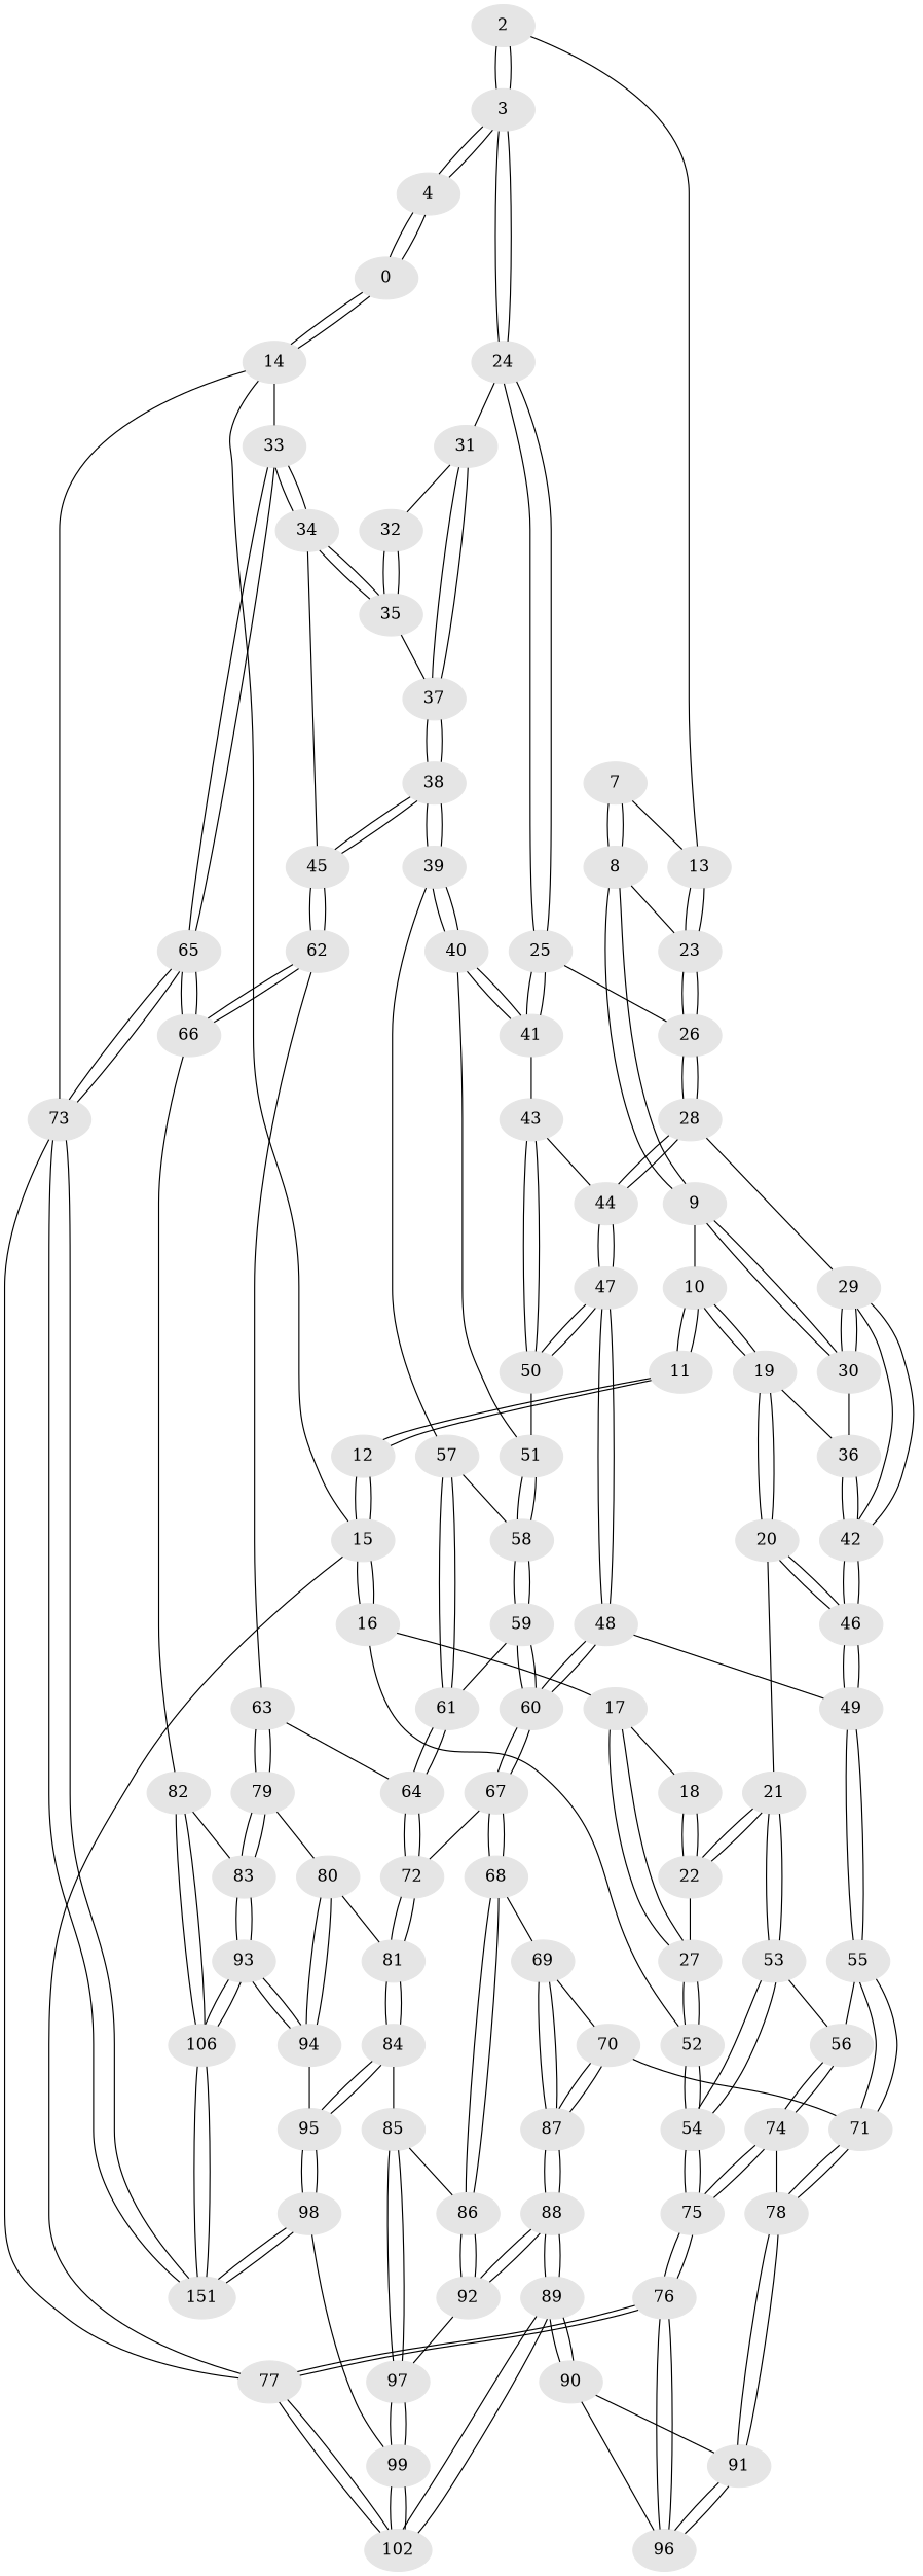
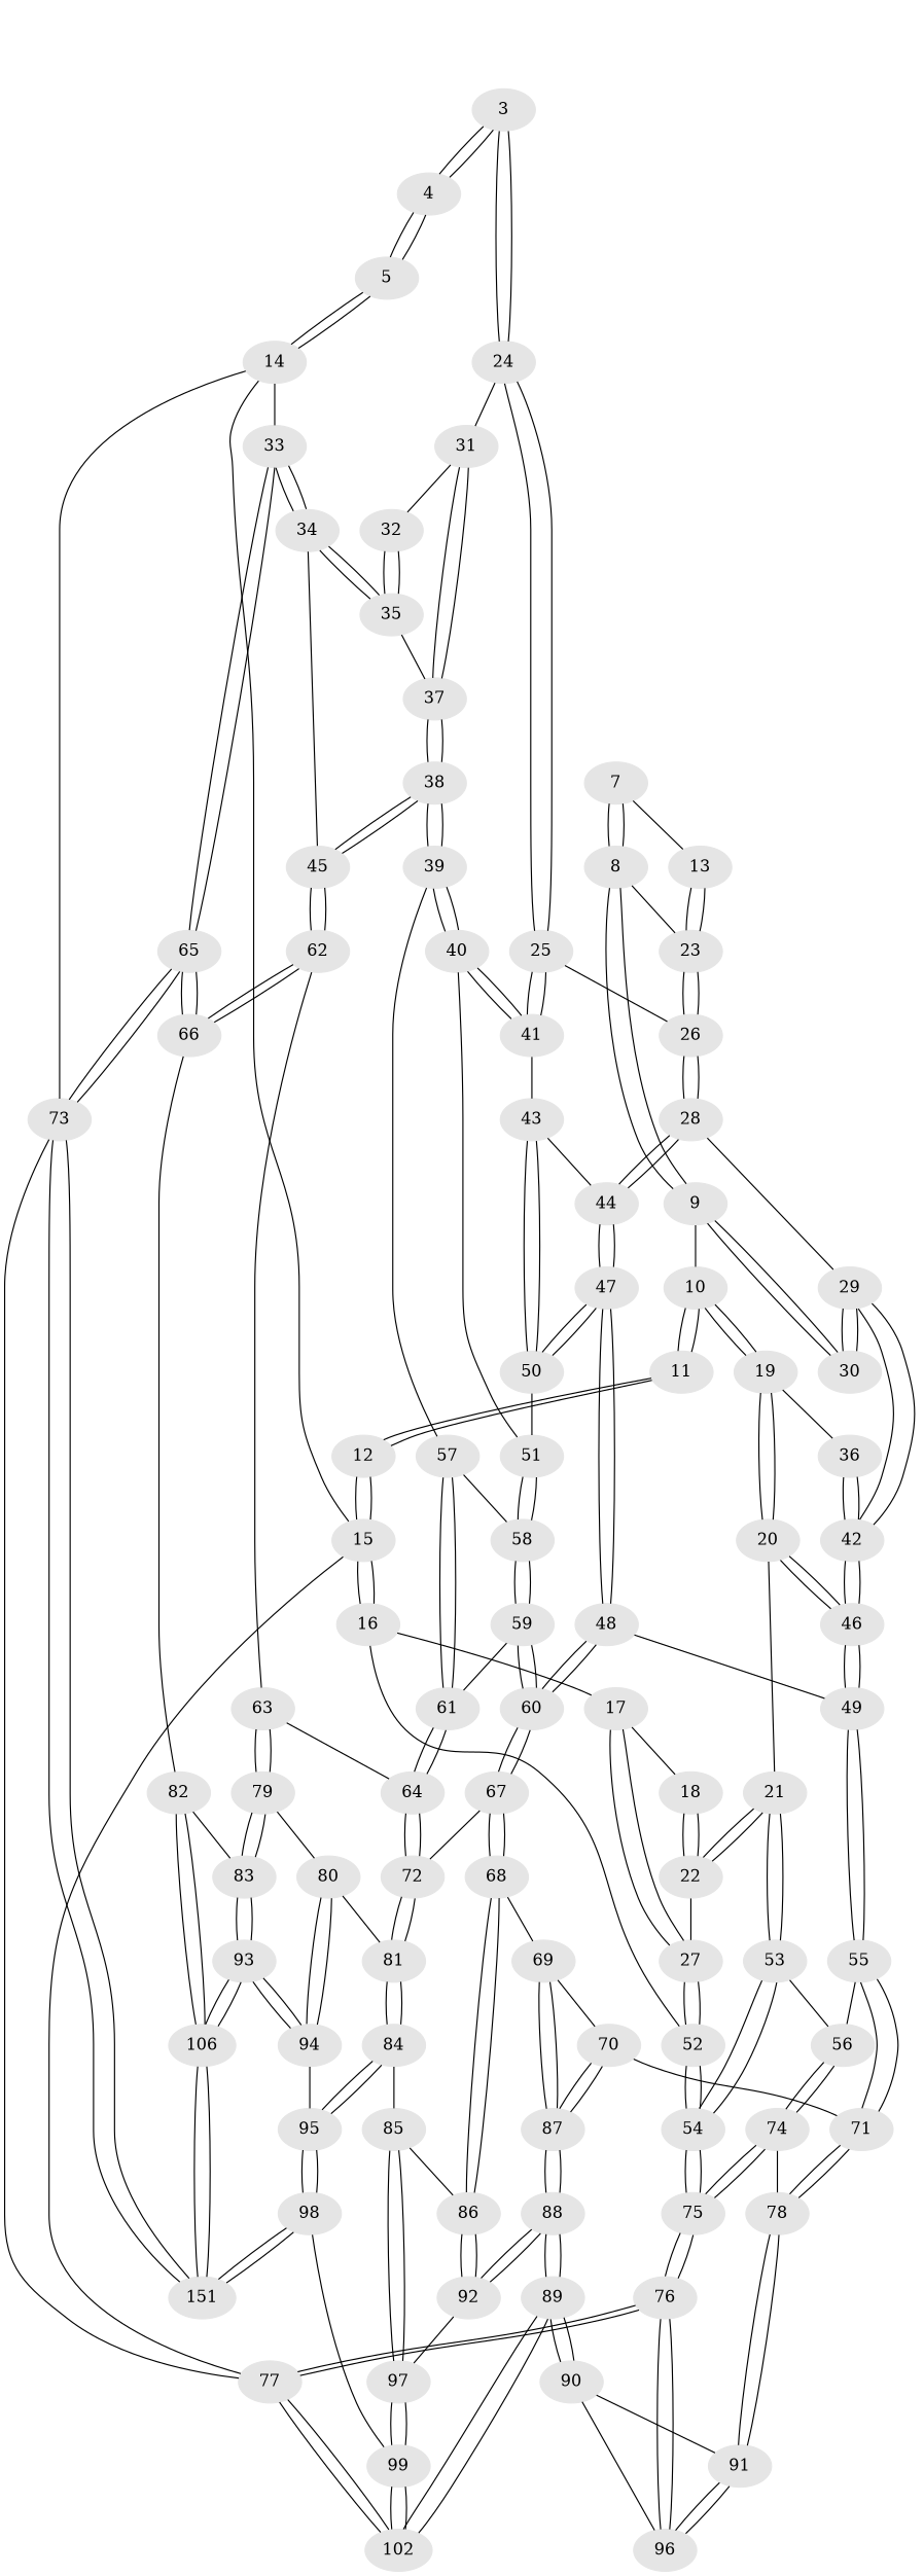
  graph {
    node [color=gray90 style=filled]
-   2
    3
    13
    7
    8
    4
    24
    23
-   5 [label=0]
+   5
    25
    31
    14
    15
    33
    73
    12
    9
    10
    30
    26
    11
    19
    36
    20
    16
    77
    34
    65
    n29 [label=151]
    17
    52
    102
    18
    27
    54
    22
    21
    46
    42
    53
    49
    56
    28
    41
    32
    37
    43
    29
    44
    47
    35
    38
    45
    66
    62
    39
    40
    57
    51
    58
    61
    50
    48
    63
    55
    60
    67
    71
    59
    75
    74
    76
    78
    64
    72
    68
    79
    82
    80
    83
    81
    n82 [label=106]
    69
    86
    70
    87
    92
    88
    91
    84
    96
    94
    93
    95
    85
    97
    98
    99
    89
    90
-   2 -- 3
-   2 -- 3
-   2 -- 13
    3 -- 4
    3 -- 4
    3 -- 24
    3 -- 24
    13 -- 23
    13 -- 23
    7 -- 13
    7 -- 8
    7 -- 8
    8 -- 23
    8 -- 9
    8 -- 9
    4 -- 5
    4 -- 5
    24 -- 25
    24 -- 25
    24 -- 31
    23 -- 26
    23 -- 26
    5 -- 14
    5 -- 14
    25 -- 26
    25 -- 41
    25 -- 41
    31 -- 32
    31 -- 37
    31 -- 37
    14 -- 15
    14 -- 33
    14 -- 73
    15 -- 16
    15 -- 16
    15 -- 77
    33 -- 34
    33 -- 34
    33 -- 65
    33 -- 65
    73 -- 77
    73 -- n29
    73 -- n29
    12 -- 15
    12 -- 15
    9 -- 10
    9 -- 30
    9 -- 30
    10 -- 11
    10 -- 11
    10 -- 19
    10 -- 19
-   30 -- 36
    26 -- 28
    26 -- 28
    11 -- 12
    11 -- 12
    19 -- 36
    19 -- 20
    19 -- 20
    36 -- 42
    36 -- 42
    20 -- 21
    20 -- 46
    20 -- 46
    16 -- 17
    16 -- 52
    77 -- 102
    77 -- 102
    34 -- 35
    34 -- 35
    34 -- 45
    65 -- 73
    65 -- 73
    65 -- 66
    65 -- 66
    17 -- 18
    17 -- 27
    17 -- 27
    52 -- 54
    52 -- 54
    18 -- 22
    18 -- 22
    27 -- 52
    27 -- 52
    54 -- 75
    54 -- 75
    22 -- 27
    21 -- 22
    21 -- 22
    21 -- 53
    21 -- 53
    46 -- 49
    46 -- 49
    42 -- 46
    42 -- 46
    53 -- 54
    53 -- 54
    53 -- 56
    49 -- 55
    49 -- 55
    56 -- 74
    56 -- 74
    28 -- 29
    28 -- 44
    28 -- 44
    41 -- 43
    32 -- 35
    32 -- 35
    37 -- 38
    37 -- 38
    43 -- 44
    43 -- 50
    43 -- 50
    29 -- 30
    29 -- 30
    29 -- 42
    29 -- 42
    44 -- 47
    44 -- 47
    47 -- 50
    47 -- 50
    47 -- 48
    47 -- 48
    35 -- 37
    38 -- 45
    38 -- 45
    38 -- 39
    38 -- 39
    45 -- 62
    45 -- 62
    66 -- 82
    62 -- 66
    62 -- 66
    62 -- 63
    39 -- 40
    39 -- 40
    39 -- 57
    40 -- 41
    40 -- 41
    40 -- 51
    57 -- 58
    57 -- 61
    57 -- 61
    51 -- 58
    51 -- 58
    58 -- 59
    58 -- 59
    61 -- 64
    61 -- 64
    50 -- 51
    48 -- 49
    48 -- 60
    48 -- 60
    63 -- 64
    63 -- 79
    63 -- 79
    55 -- 56
    55 -- 71
    55 -- 71
    60 -- 67
    60 -- 67
    67 -- 72
    67 -- 68
    67 -- 68
    71 -- 78
    71 -- 78
    59 -- 61
    59 -- 60
    59 -- 60
    75 -- 76
    75 -- 76
    74 -- 75
    74 -- 75
    74 -- 78
    76 -- 77
    76 -- 77
    76 -- 96
    76 -- 96
    78 -- 91
    78 -- 91
    64 -- 72
    64 -- 72
    72 -- 81
    72 -- 81
    68 -- 69
    68 -- 86
    68 -- 86
    79 -- 80
    79 -- 83
    79 -- 83
    82 -- 83
    82 -- n82
    82 -- n82
    80 -- 81
    80 -- 94
    80 -- 94
    83 -- 93
    83 -- 93
    81 -- 84
    81 -- 84
    n82 -- n29
    n82 -- n29
    69 -- 70
    69 -- 87
    69 -- 87
    86 -- 92
    86 -- 92
    70 -- 71
    70 -- 87
    70 -- 87
    87 -- 88
    87 -- 88
    92 -- 97
    88 -- 92
    88 -- 92
    88 -- 89
    88 -- 89
    91 -- 96
    91 -- 96
    84 -- 95
    84 -- 95
    84 -- 85
    94 -- 95
    93 -- n82
    93 -- n82
    93 -- 94
    93 -- 94
    95 -- 98
    95 -- 98
    85 -- 86
    85 -- 97
    85 -- 97
    97 -- 99
    97 -- 99
    98 -- n29
    98 -- n29
    98 -- 99
    99 -- 102
    99 -- 102
    89 -- 102
    89 -- 102
    89 -- 90
    89 -- 90
    90 -- 91
    90 -- 96
  }
